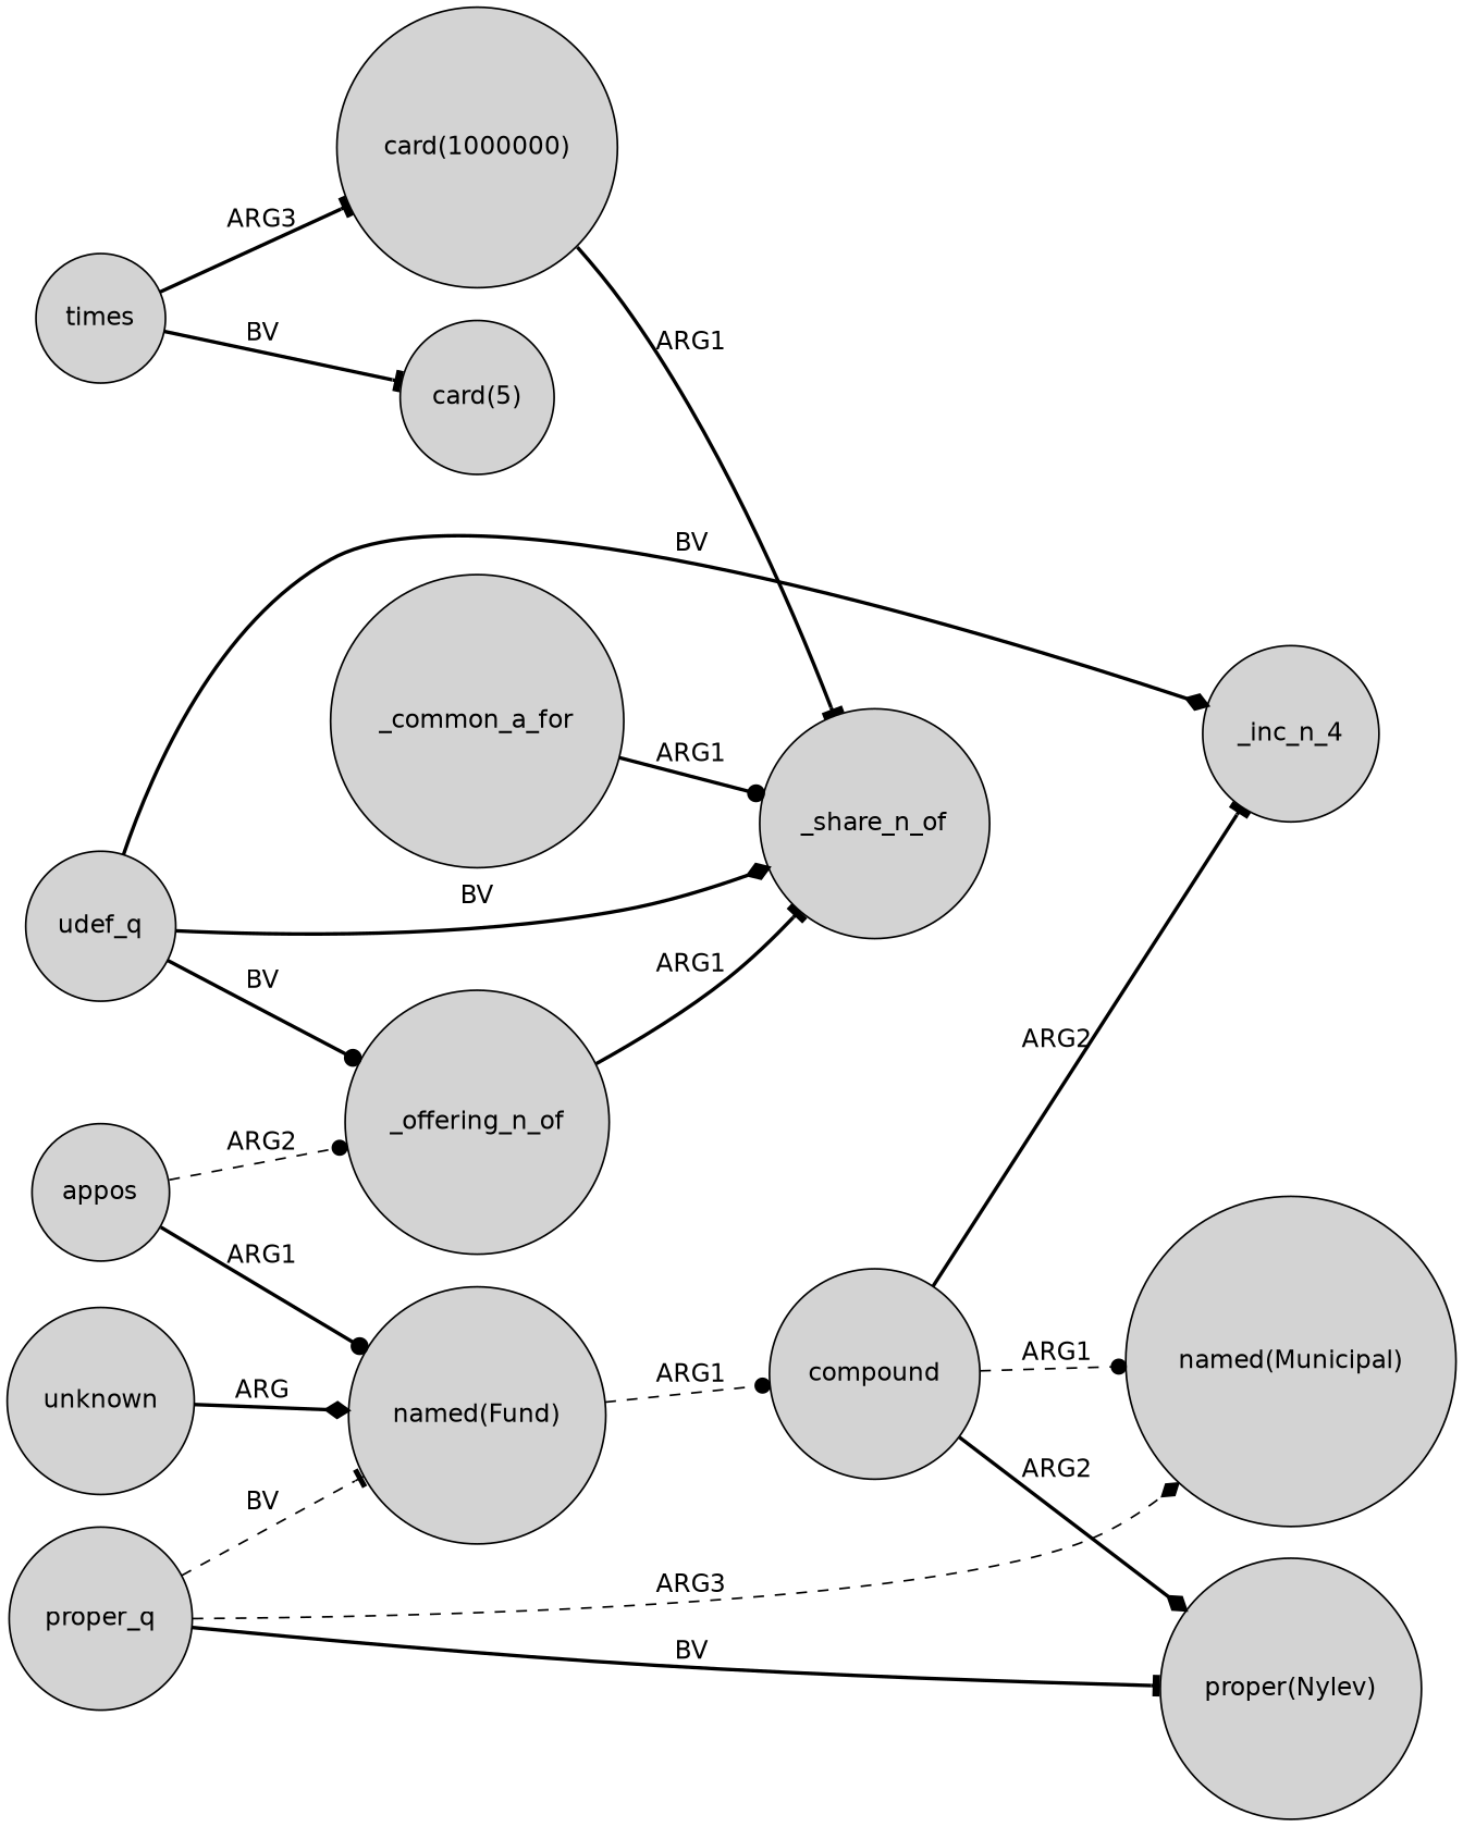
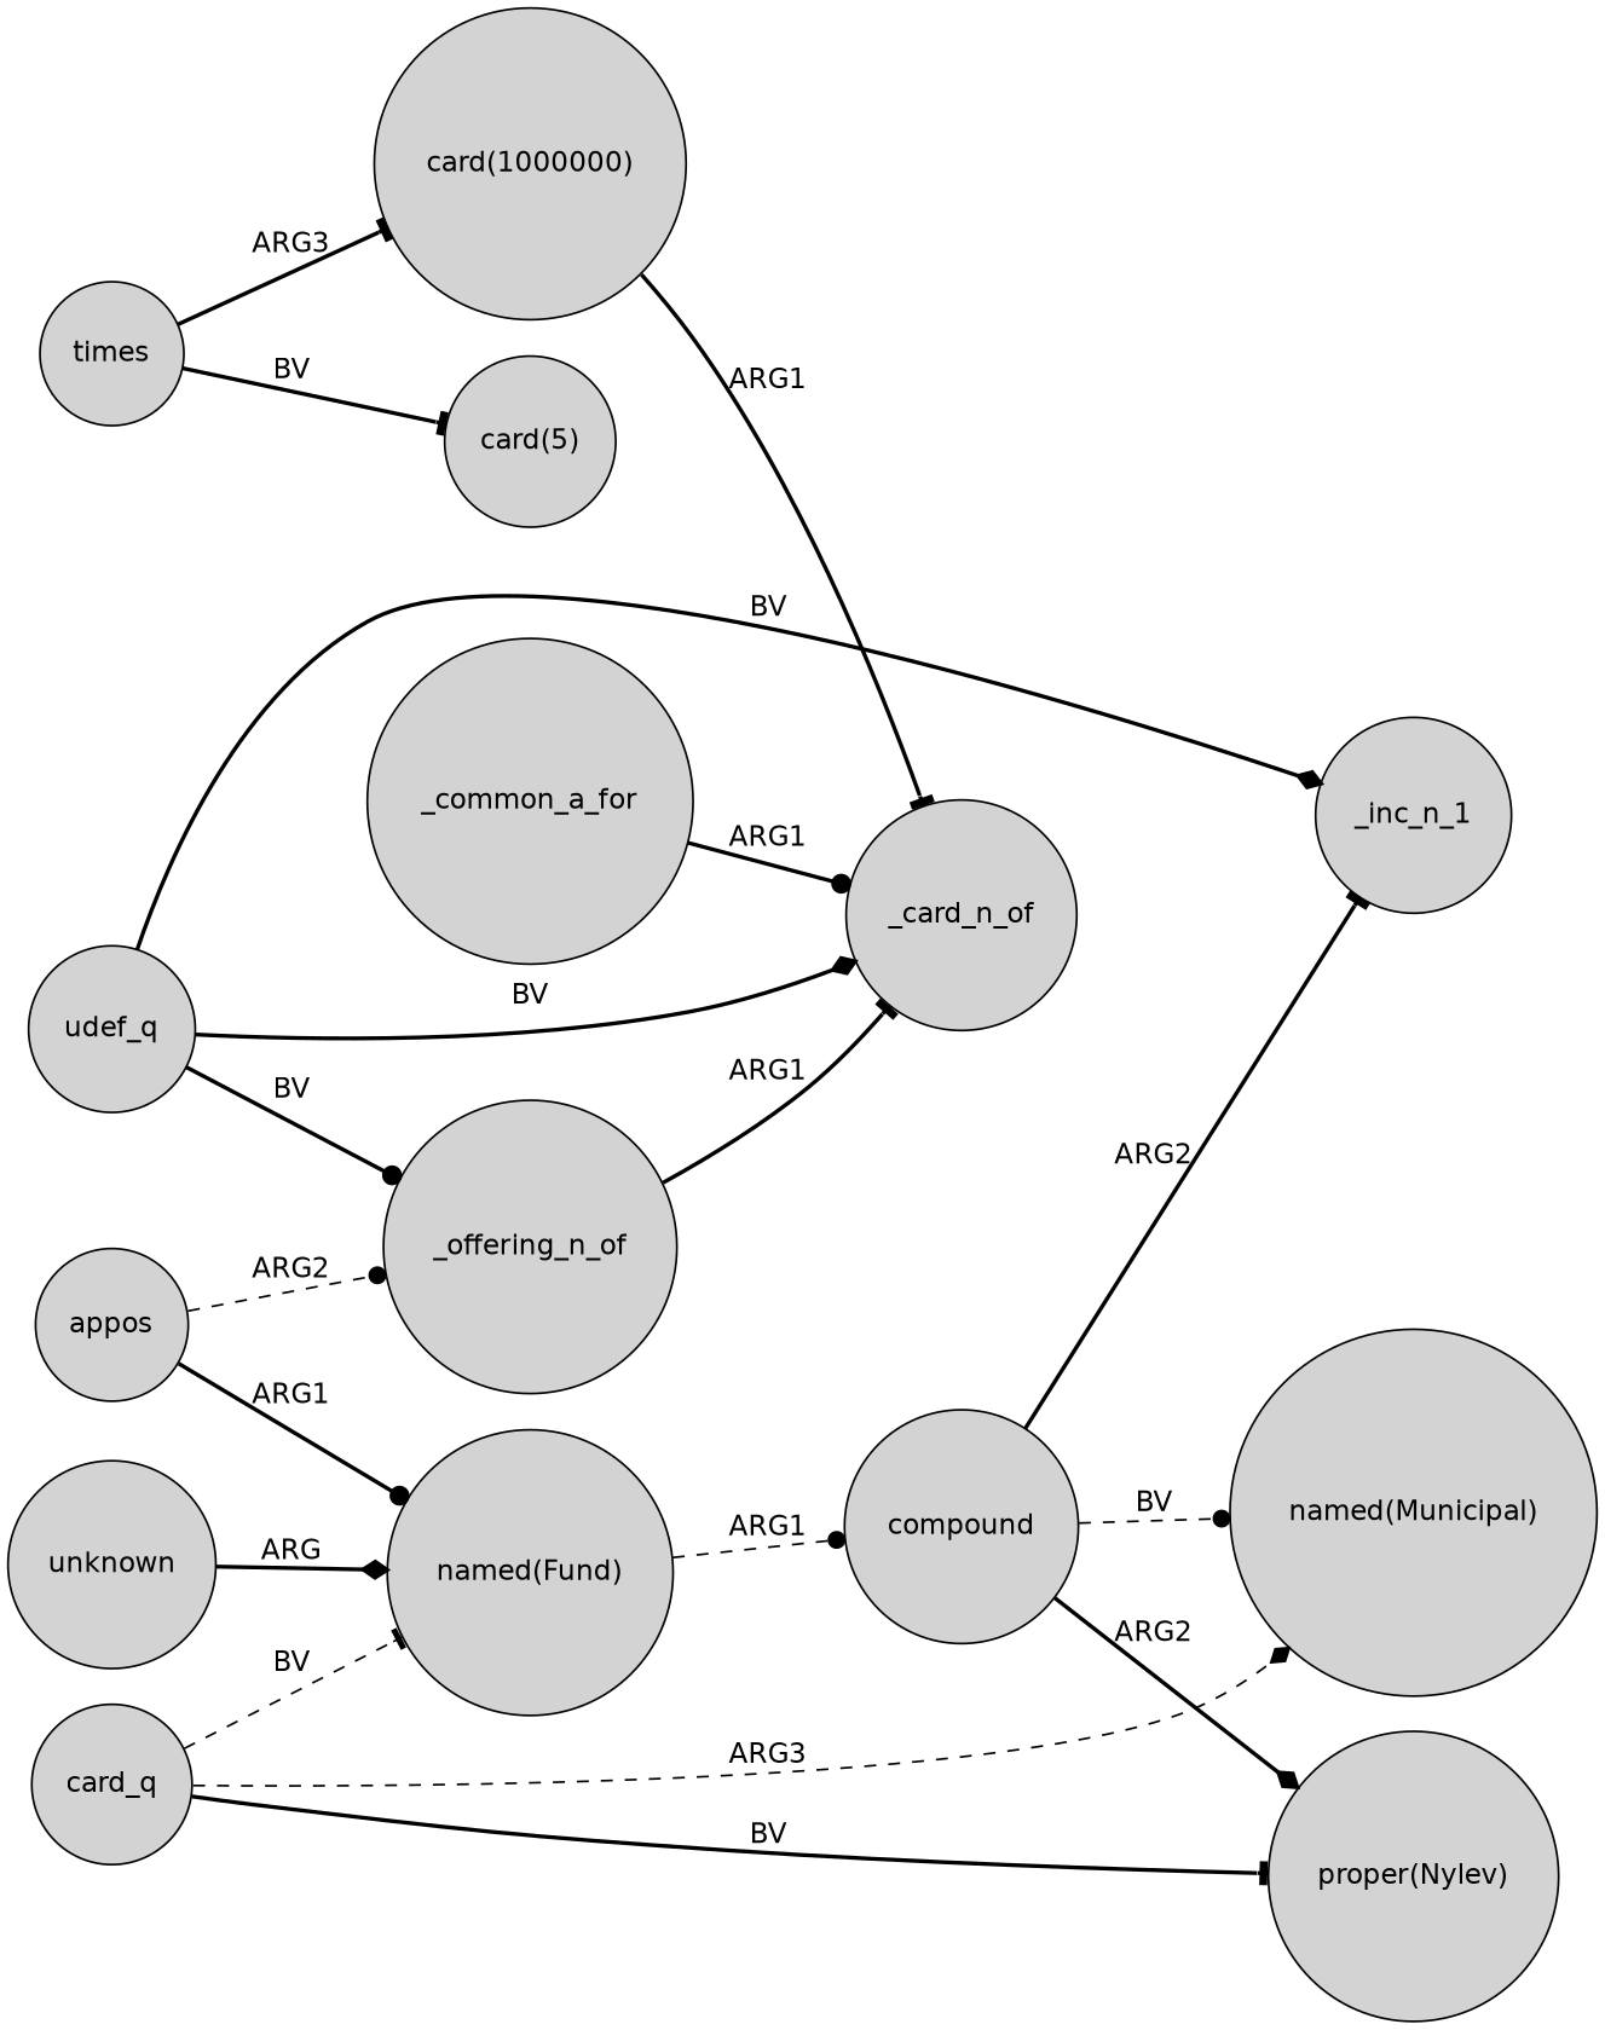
  digraph {
    fontname="DejaVu Sans"
    rankdir=LR
    node [fontname="DejaVu Sans" shape=circle style=filled]
    edge [arrowhead=tee fontname="DejaVu Sans" style=bold]
    times
    "card(5)"
    "card(1000000)"
-   _share_n_of
+   _share_n_of [label=_card_n_of]
    unknown
    "named(Fund)"
    compound
-   proper_q
+   proper_q [label=card_q]
    n9 [label="proper(Nylev)"]
    "named(Municipal)"
    udef_q
    _offering_n_of
-   _inc_n_1 [label=_inc_n_4]
+   _inc_n_1
    appos
    _common_a_for
    times -> "card(5)" [label=BV]
    times -> "card(1000000)" [label=ARG3]
    "card(1000000)" -> _share_n_of [label=ARG1]
    unknown -> "named(Fund)" [arrowhead=diamond label=ARG]
    "named(Fund)" -> compound [arrowhead=dot label=ARG1 style=dashed]
    compound -> n9 [arrowhead=diamond label=ARG2]
-   compound -> "named(Municipal)" [arrowhead=dot label=ARG1 style=dashed]
+   compound -> "named(Municipal)" [arrowhead=dot label=BV style=dashed]
    compound -> _inc_n_1 [label=ARG2]
    proper_q -> "named(Fund)" [label=BV style=dashed]
    proper_q -> n9 [label=BV]
    proper_q -> "named(Municipal)" [arrowhead=diamond label=ARG3 style=dashed]
    udef_q -> _share_n_of [arrowhead=diamond label=BV]
    udef_q -> _offering_n_of [arrowhead=dot label=BV]
    udef_q -> _inc_n_1 [arrowhead=diamond label=BV]
    _offering_n_of -> _share_n_of [label=ARG1]
    appos -> "named(Fund)" [arrowhead=dot label=ARG1]
    appos -> _offering_n_of [arrowhead=dot label=ARG2 style=dashed]
    _common_a_for -> _share_n_of [arrowhead=dot label=ARG1]
  }
